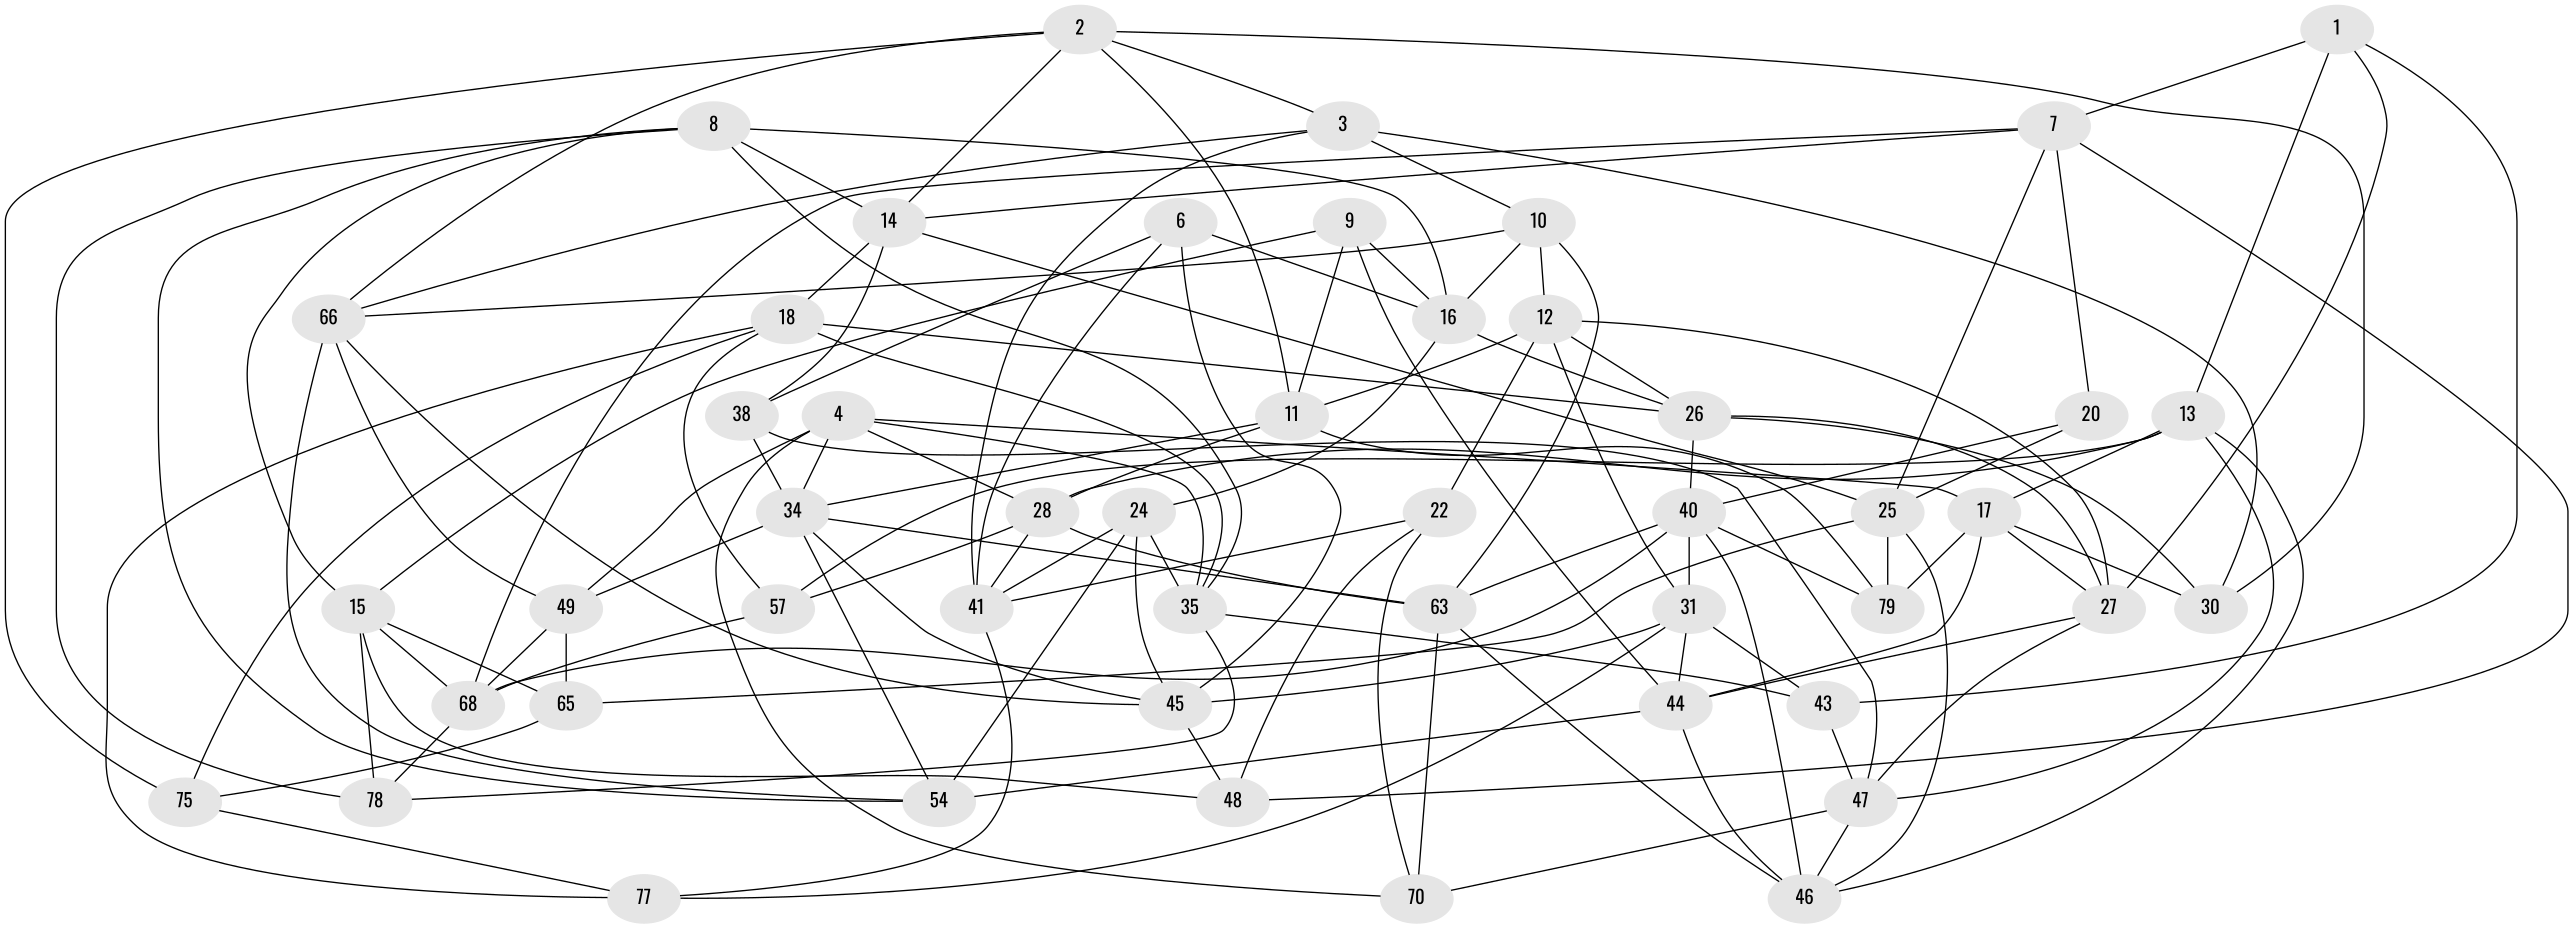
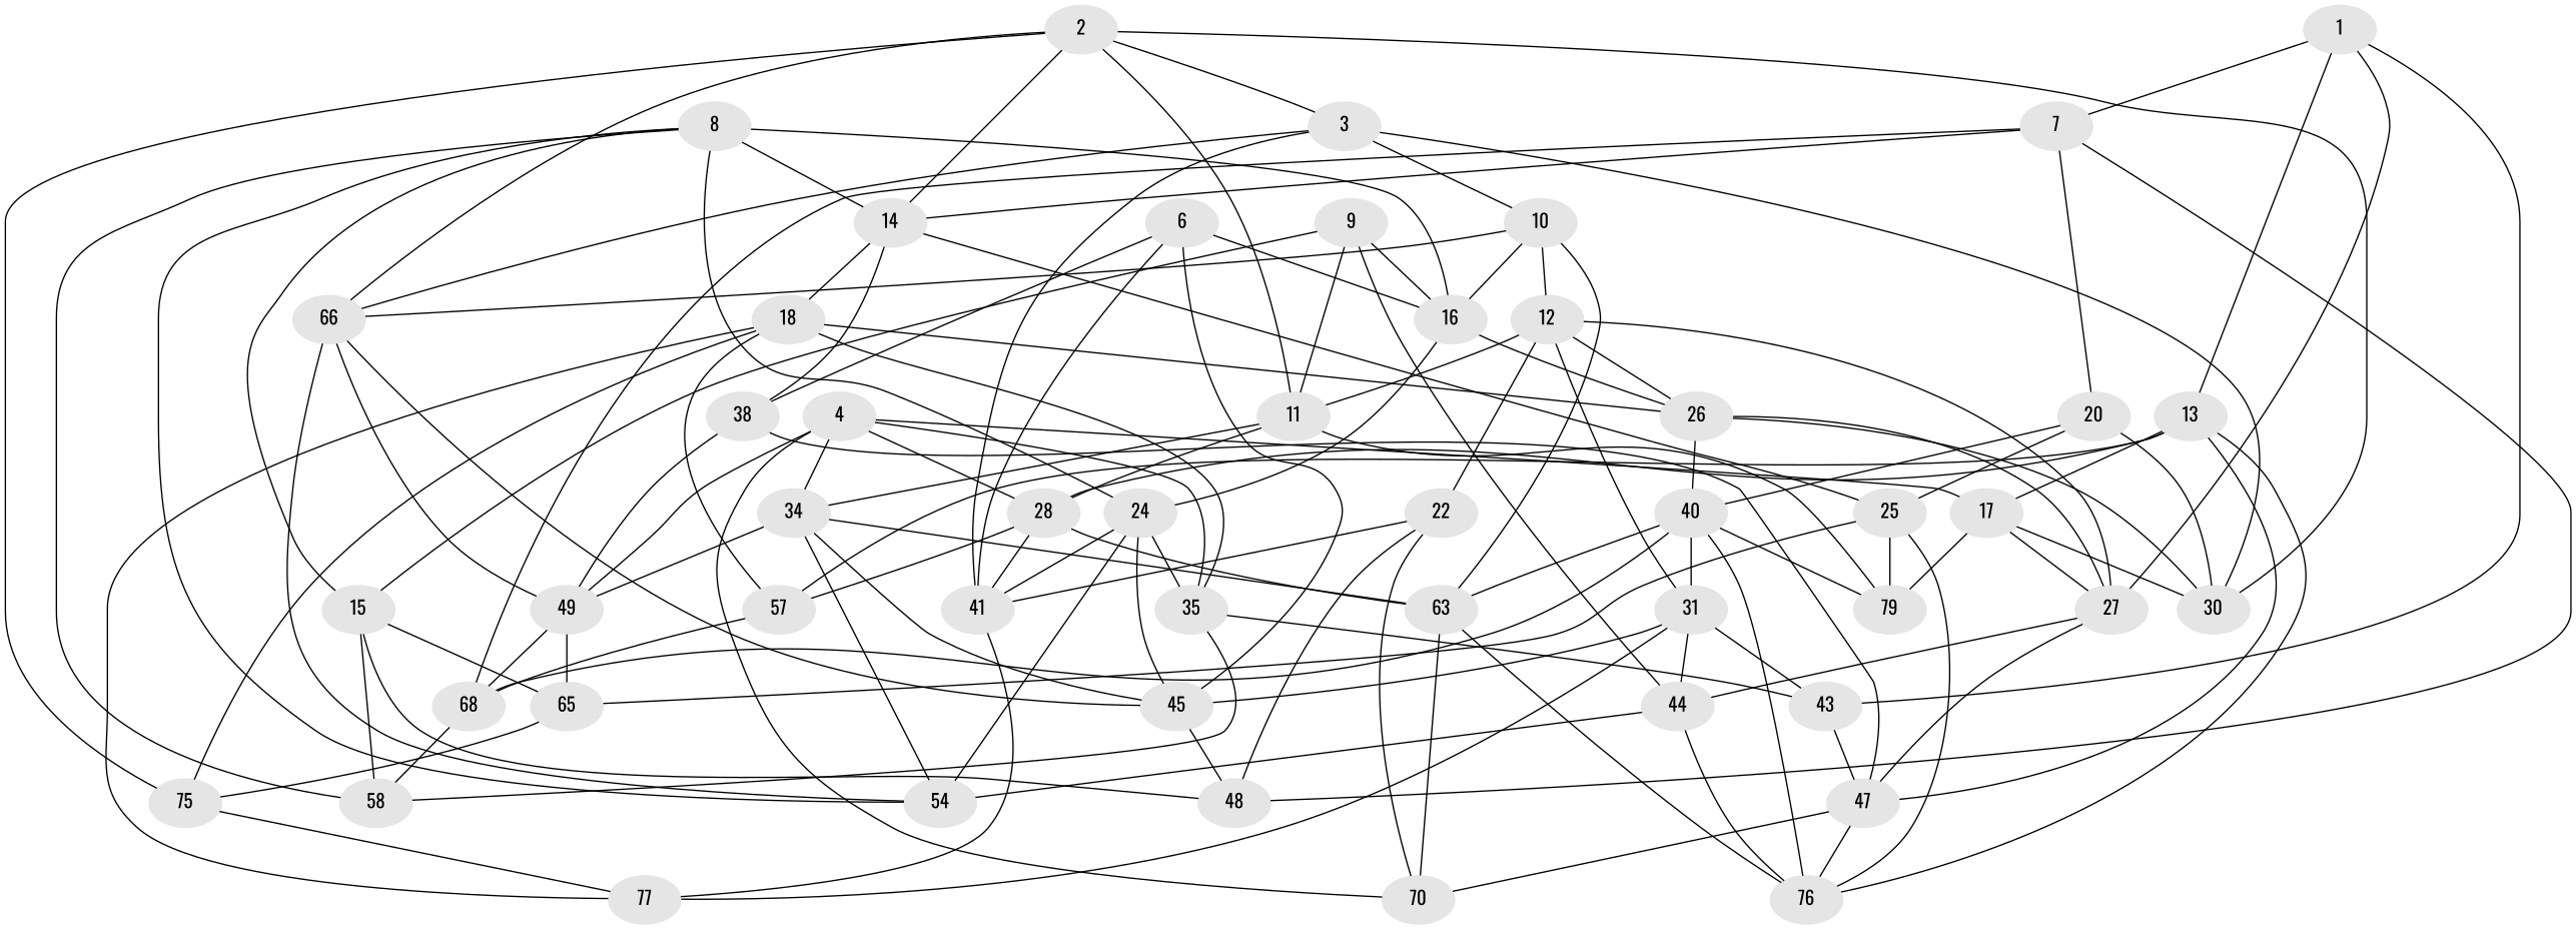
  graph {
    fontname=Oswald
    node [color=gray90 fontname=Oswald style=filled]
    edge [fontname=Oswald]
    n1 [label=7 super="+7"]
    14 [super="+21"]
    20
    25 [super="+32"]
    48
    68 [super="+74"]
    1
    13 [super="+81"]
    27 [super="+39"]
    43
    17 [super="+59"]
    28 [super="+56"]
    47 [super="+52"]
    57
-   76 [super="+82" label=46]
+   76 [super="+82"]
    44 [super="+71"]
    2 [super="+61"]
    3 [super="+60"]
    11 [super="+33"]
    30 [super="+37"]
    n21 [label=66 super="+58"]
    75
    10 [super="+69"]
    41 [super="+83"]
    34 [super="+51"]
    79
    38
    18 [super="+19"]
    49 [super="+50"]
    45 [super="+46"]
    54 [super="+62"]
    77
    16 [super="+53"]
    12 [super="+55"]
    63 [super="+66"]
    4 [super="+80"]
    35 [super="+42"]
    70
-   78
+   78 [label=58]
    65
    40 [super="+64"]
    26 [super="+73"]
    24 [super="+29"]
    6
    8 [super="+23"]
    15 [super="+72"]
    9
    22
    31 [super="+67"]
    n1 -- 14
    n1 -- 20
-   n1 -- 25
    n1 -- 48
    n1 -- 68
    14 -- 25
    14 -- 38
    14 -- 18
    20 -- 25
+   20 -- 30
    20 -- 40
    25 -- 76
    25 -- 79
    25 -- 65
    68 -- 78
    1 -- n1
    1 -- 13
    1 -- 27
    1 -- 43
    13 -- 17
    13 -- 28
    13 -- 47
    13 -- 57
    13 -- 76
    27 -- 47
    27 -- 44
    43 -- 47
    17 -- 27
-   17 -- 44
    17 -- 30
    17 -- 79
    28 -- 57
    28 -- 41
    28 -- 63
    47 -- 76
    47 -- 70
    57 -- 68
    44 -- 76
    44 -- 54
    2 -- 14
    2 -- 3
    2 -- 11
    2 -- 30
    2 -- n21
    2 -- 75
    3 -- 30
    3 -- n21
    3 -- 10
    3 -- 41
    11 -- 28
    11 -- 34
    11 -- 79
    n21 -- 49
    n21 -- 45
    n21 -- 54
    75 -- 77
    10 -- n21
    10 -- 16
    10 -- 12 [weight=2]
    10 -- 63
    41 -- 77
    34 -- 49
    34 -- 45
    34 -- 54
    34 -- 63
    38 -- 47
-   38 -- 34
+   38 -- 49
    18 -- 57
    18 -- 75
    18 -- 77
    18 -- 35
    18 -- 26
    49 -- 68
    49 -- 65
    45 -- 48
    16 -- 26
    16 -- 24
    12 -- 27
    12 -- 11
    12 -- 26
    12 -- 22
    12 -- 31
    63 -- 76
    63 -- 70
    4 -- 17
    4 -- 28
    4 -- 34
    4 -- 49
    4 -- 35
    4 -- 70
    35 -- 43
    35 -- 78
    65 -- 75
    40 -- 68
    40 -- 76
    40 -- 79
    40 -- 63
    40 -- 31
    26 -- 27
    26 -- 30
    26 -- 40
    24 -- 41
    24 -- 45
    24 -- 54 [weight=2]
    24 -- 35
    6 -- 41
    6 -- 38
    6 -- 45
    6 -- 16
    8 -- 14
    8 -- 54
    8 -- 16
-   8 -- 35
+   8 -- 24
    8 -- 78
    8 -- 15
    15 -- 48
-   15 -- 68
    15 -- 78
    15 -- 65
    9 -- 44
    9 -- 11
    9 -- 16
    9 -- 15
    22 -- 48
    22 -- 41
    22 -- 70
    31 -- 43
    31 -- 44
    31 -- 45
    31 -- 77
  }
